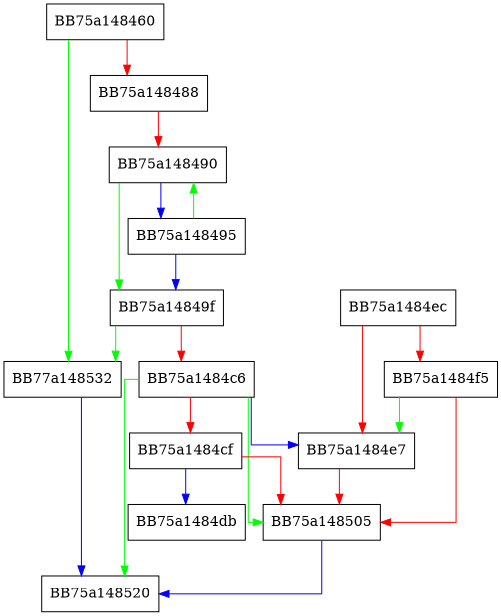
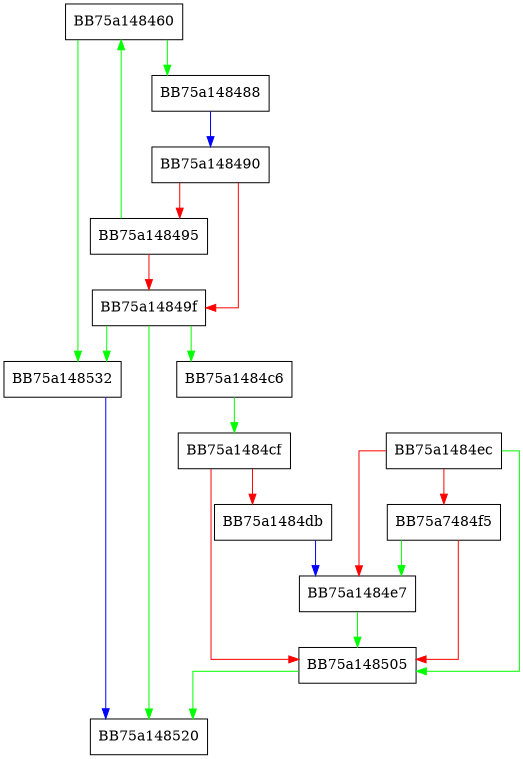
  digraph {
    splines=ortho
    node [shape=box]
    edge [color=red]
    BB75a148460
-   BB75a148532 [label=BB77a148532]
+   BB75a148532
    BB75a148488
    BB75a148520
    BB75a148490
    BB75a14849f
    BB75a148495
    BB75a1484c6
    BB75a1484cf
    BB75a148505
    BB75a1484db
    BB75a1484e7
    BB75a1484ec
-   BB75a1484f5
+   BB75a1484f5 [label=BB75a7484f5]
    BB75a148460 -> BB75a148532 [color=green]
-   BB75a148460 -> BB75a148488
+   BB75a148460 -> BB75a148488 [color=green]
    BB75a148532 -> BB75a148520 [color=blue]
-   BB75a148488 -> BB75a148490
-   BB75a148490 -> BB75a14849f [color=green]
-   BB75a148490 -> BB75a148495 [color=blue]
+   BB75a148488 -> BB75a148490 [color=blue]
+   BB75a148490 -> BB75a14849f
+   BB75a148490 -> BB75a148495
    BB75a14849f -> BB75a148532 [color=green]
-   BB75a1484c6 -> BB75a148520 [color=green]
-   BB75a14849f -> BB75a1484c6
-   BB75a148495 -> BB75a148490 [color=green]
-   BB75a148495 -> BB75a14849f [color=blue]
-   BB75a1484c6 -> BB75a1484cf
+   BB75a14849f -> BB75a148520 [color=green]
+   BB75a14849f -> BB75a1484c6 [color=green]
+   BB75a148495 -> BB75a148460 [color=green]
+   BB75a148495 -> BB75a14849f
+   BB75a1484c6 -> BB75a1484cf [color=green]
    BB75a1484cf -> BB75a148505
-   BB75a1484cf -> BB75a1484db [color=blue]
-   BB75a148505 -> BB75a148520 [color=blue]
-   BB75a1484c6 -> BB75a1484e7 [color=blue]
-   BB75a1484e7 -> BB75a148505
-   BB75a1484c6 -> BB75a148505 [color=green]
+   BB75a1484cf -> BB75a1484db
+   BB75a148505 -> BB75a148520 [color=green]
+   BB75a1484db -> BB75a1484e7 [color=blue]
+   BB75a1484e7 -> BB75a148505 [color=green]
+   BB75a1484ec -> BB75a148505 [color=green]
    BB75a1484ec -> BB75a1484e7
    BB75a1484ec -> BB75a1484f5
    BB75a1484f5 -> BB75a148505
    BB75a1484f5 -> BB75a1484e7 [color=green]
  }
